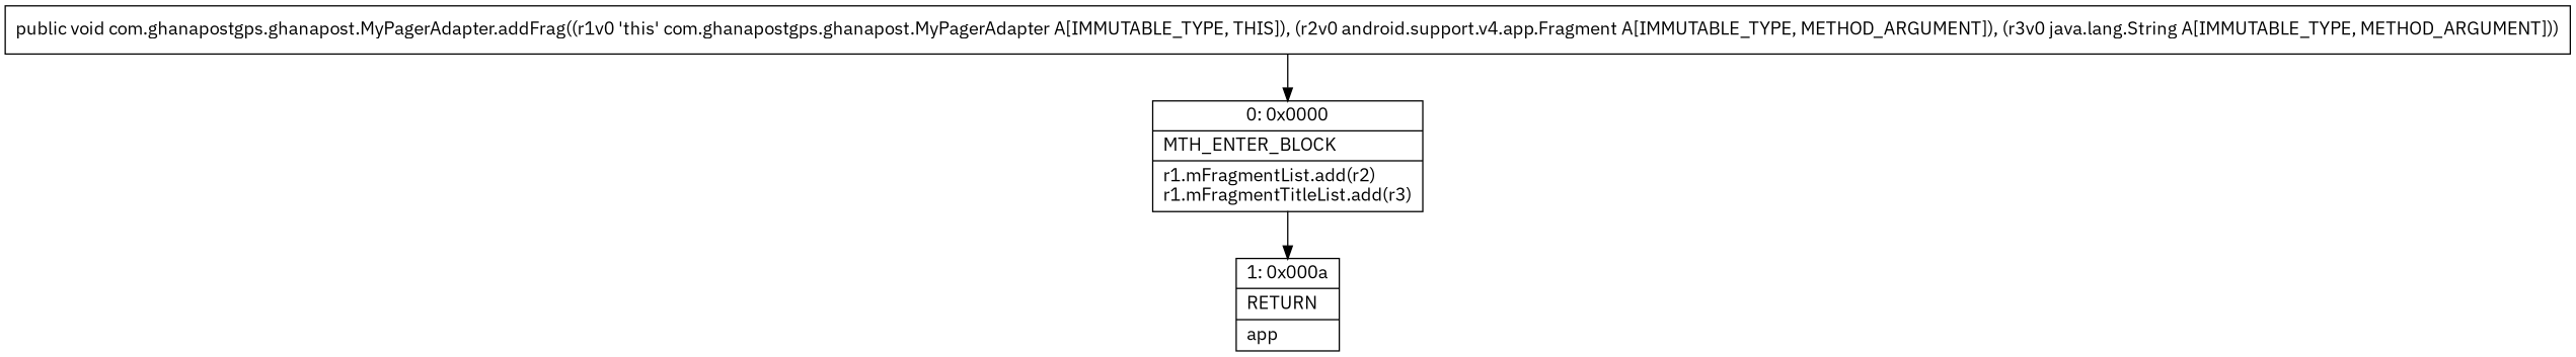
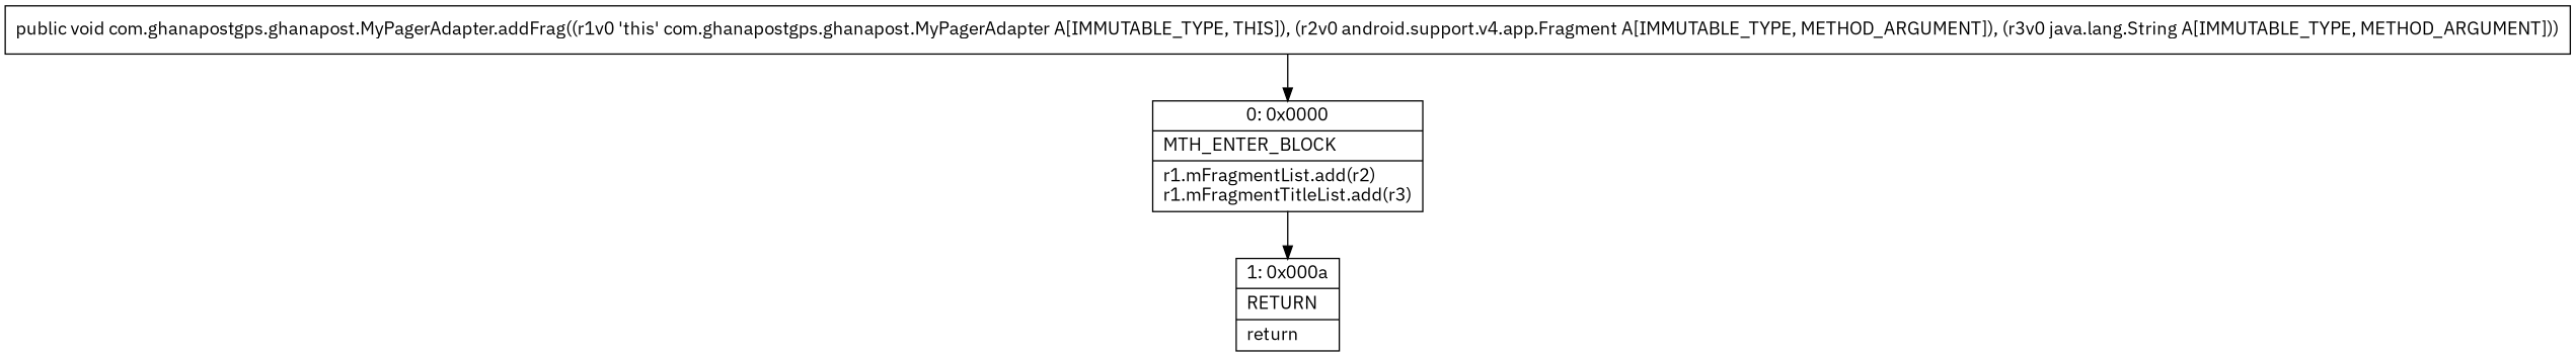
  digraph {
    fontname="IBM Plex Sans"
    node [shape=record fontname="IBM Plex Sans"]
    edge [fontname="IBM Plex Sans"]
    n1 [label="{0\:\ 0x0000|MTH_ENTER_BLOCK\l|r1.mFragmentList.add(r2)\lr1.mFragmentTitleList.add(r3)\l}"]
-   n2 [label="{1\:\ 0x000a|RETURN\l|app\l}"]
+   n2 [label="{1\:\ 0x000a|RETURN\l|return\l}"]
    n3 [label="{public void com.ghanapostgps.ghanapost.MyPagerAdapter.addFrag((r1v0 'this' com.ghanapostgps.ghanapost.MyPagerAdapter A[IMMUTABLE_TYPE, THIS]), (r2v0 android.support.v4.app.Fragment A[IMMUTABLE_TYPE, METHOD_ARGUMENT]), (r3v0 java.lang.String A[IMMUTABLE_TYPE, METHOD_ARGUMENT])) }"]
    n1 -> n2
    n3 -> n1
  }
